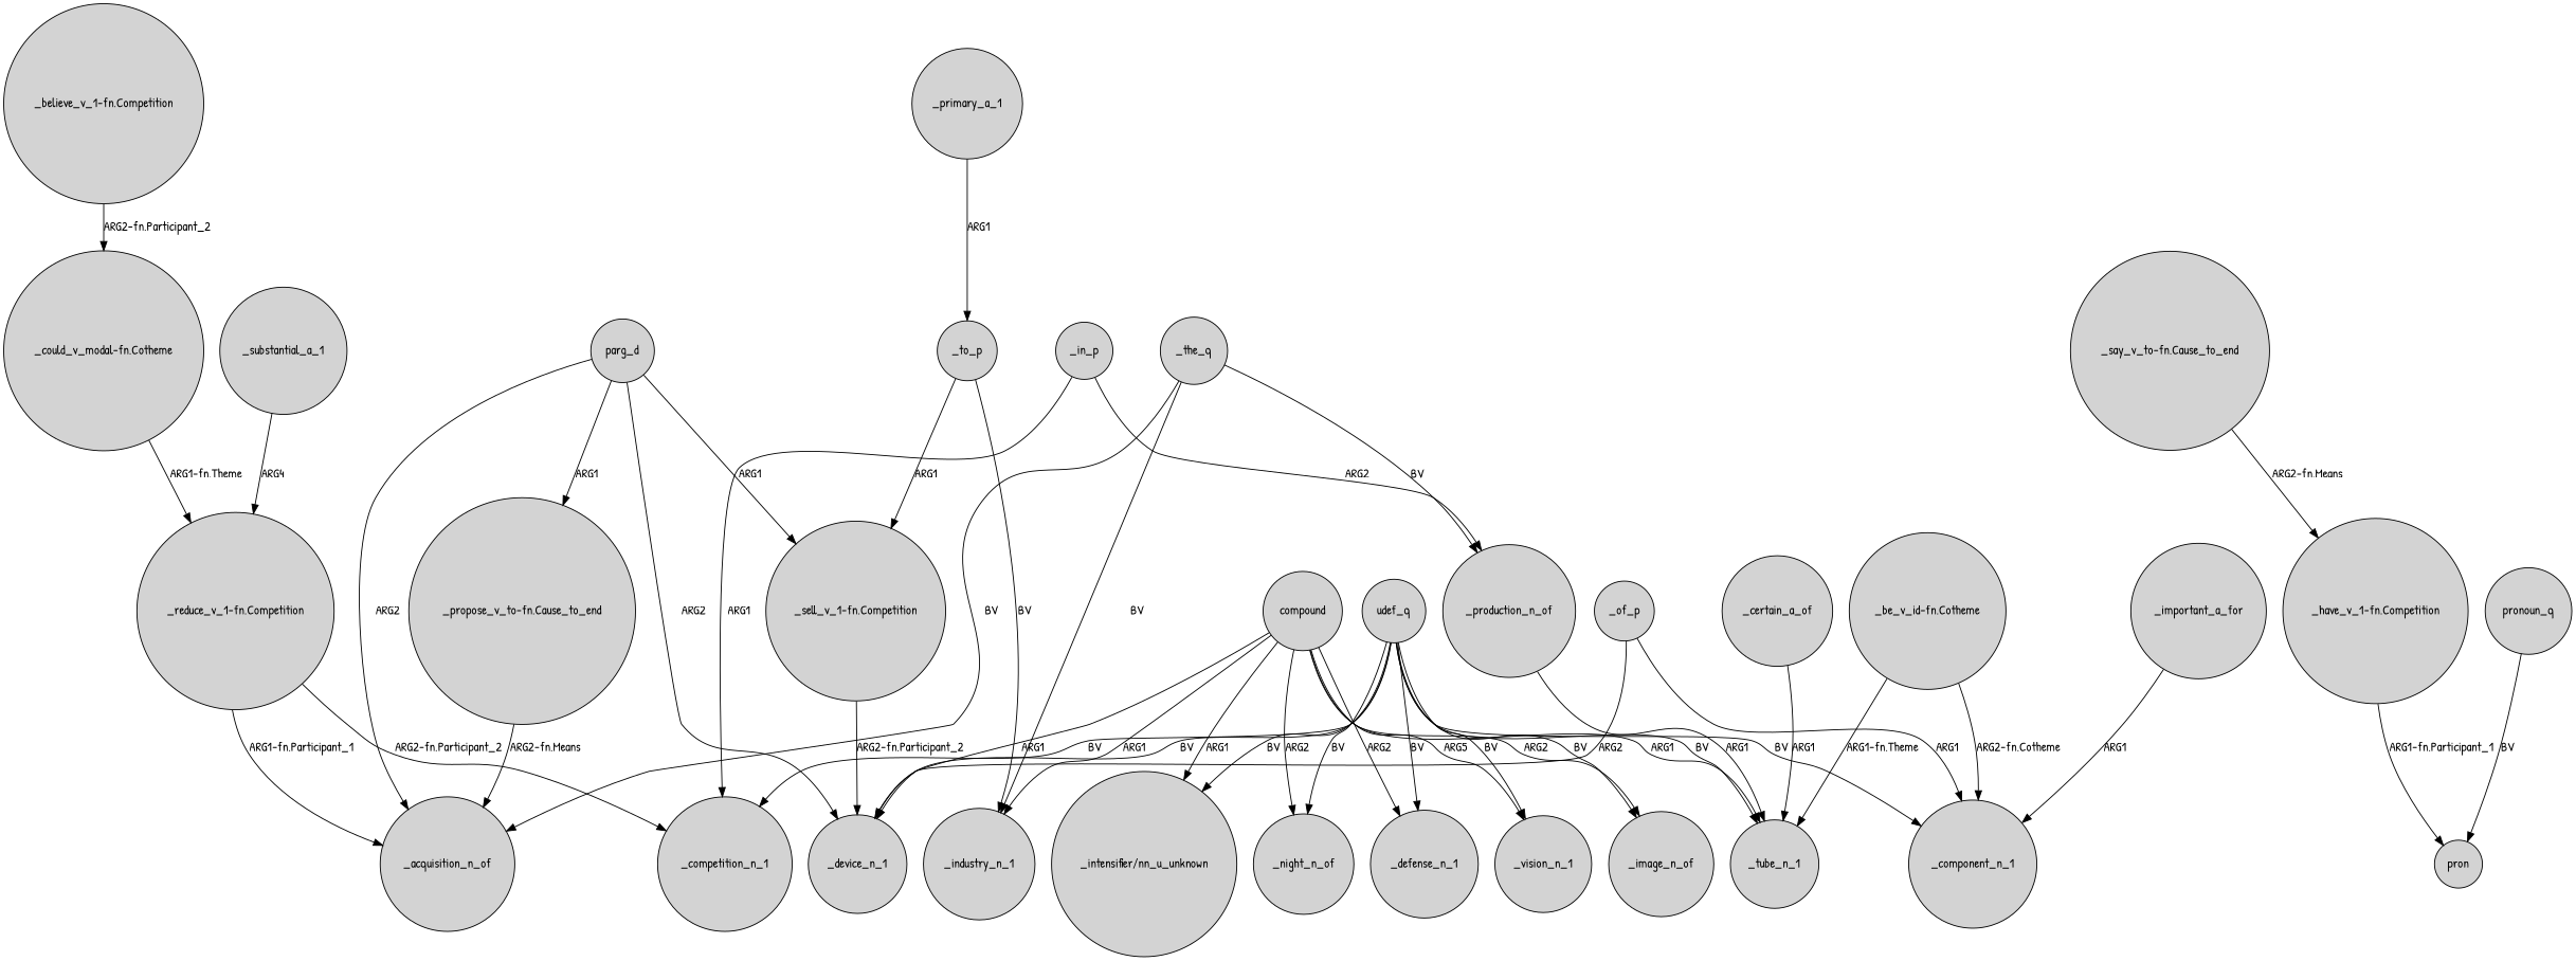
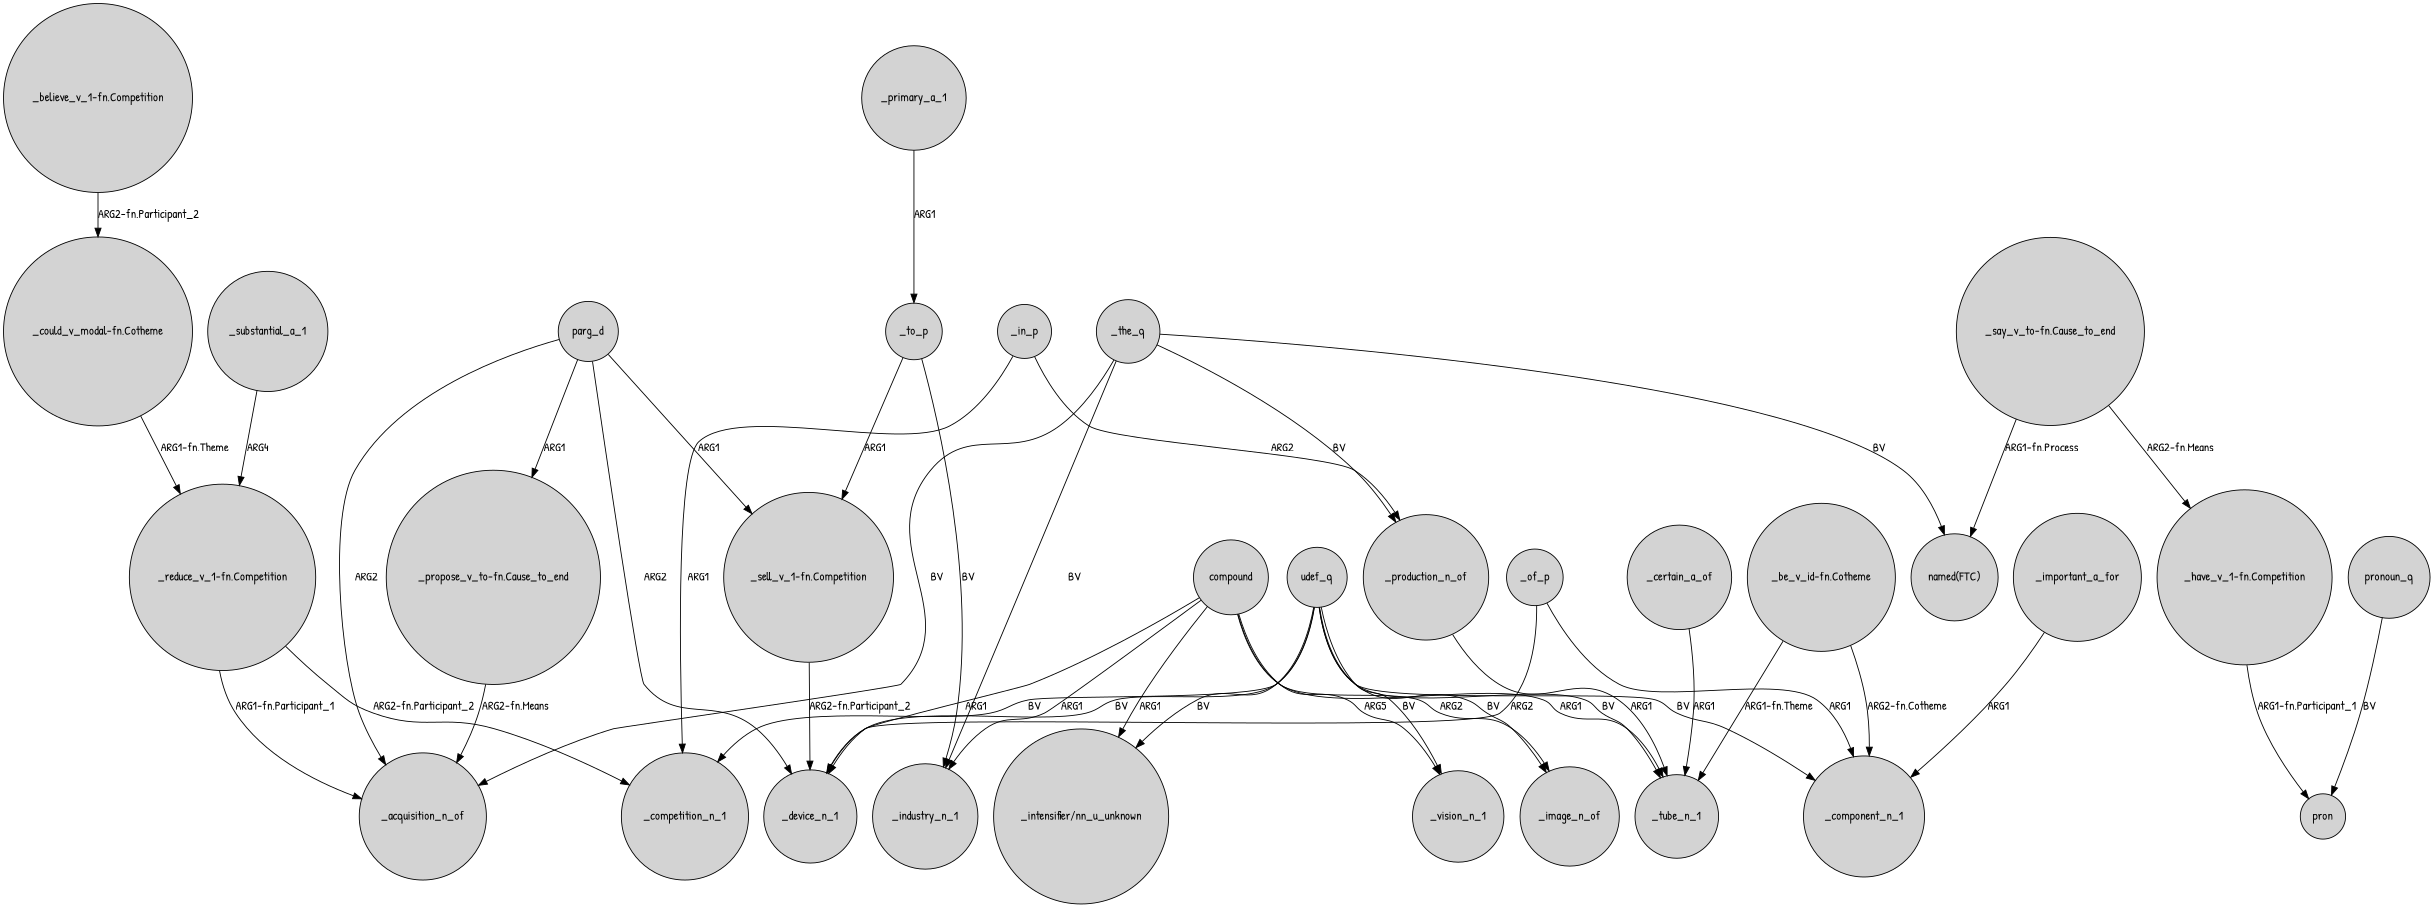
  digraph {
    fontname="Patrick Hand"
    node [fontname="Patrick Hand" shape=circle style=filled]
    edge [fontname="Patrick Hand"]
    udef_q
    _device_n_1
    "_intensifier/nn_u_unknown"
    _component_n_1
-   _night_n_of
    _tube_n_1
-   _defense_n_1
    _competition_n_1
    _image_n_of
    _vision_n_1
    _the_q
    _production_n_of
    _acquisition_n_of
+   "named(FTC)"
    _industry_n_1
    parg_d
    "_sell_v_1-fn.Competition"
    "_propose_v_to-fn.Cause_to_end"
    _primary_a_1
    _to_p
    _of_p
    "_have_v_1-fn.Competition"
    pron
    compound
    _important_a_for
    "_could_v_modal-fn.Cotheme"
    "_reduce_v_1-fn.Competition"
    "_believe_v_1-fn.Competition"
    _certain_a_of
    pronoun_q
    "_be_v_id-fn.Cotheme"
    _in_p
    "_say_v_to-fn.Cause_to_end"
    _substantial_a_1
    udef_q -> _device_n_1 [label=BV]
    udef_q -> "_intensifier/nn_u_unknown" [label=BV]
    udef_q -> _component_n_1 [label=BV]
-   udef_q -> _night_n_of [label=BV]
    udef_q -> _tube_n_1 [label=BV]
-   udef_q -> _defense_n_1 [label=BV]
    udef_q -> _competition_n_1 [label=BV]
    udef_q -> _image_n_of [label=BV]
    udef_q -> _vision_n_1 [label=BV]
    _the_q -> _production_n_of [label=BV]
    _the_q -> _acquisition_n_of [label=BV]
+   _the_q -> "named(FTC)" [label=BV]
    _the_q -> _industry_n_1 [label=BV]
    _production_n_of -> _tube_n_1 [label=ARG1]
    parg_d -> _device_n_1 [label=ARG2]
    parg_d -> _acquisition_n_of [label=ARG2]
    parg_d -> "_sell_v_1-fn.Competition" [label=ARG1]
    parg_d -> "_propose_v_to-fn.Cause_to_end" [label=ARG1]
    "_sell_v_1-fn.Competition" -> _device_n_1 [label="ARG2-fn.Participant_2"]
    "_propose_v_to-fn.Cause_to_end" -> _acquisition_n_of [label="ARG2-fn.Means"]
    _primary_a_1 -> _to_p [label=ARG1]
    _to_p -> _industry_n_1 [label=BV]
    _to_p -> "_sell_v_1-fn.Competition" [label=ARG1]
    _of_p -> _device_n_1 [label=ARG2]
    _of_p -> _component_n_1 [label=ARG1]
    "_have_v_1-fn.Competition" -> pron [label="ARG1-fn.Participant_1"]
    compound -> _device_n_1 [label=ARG1]
    compound -> "_intensifier/nn_u_unknown" [label=ARG1]
-   compound -> _night_n_of [label=ARG2]
    compound -> _tube_n_1 [label=ARG1]
-   compound -> _defense_n_1 [label=ARG2]
    compound -> _image_n_of [label=ARG2]
    compound -> _vision_n_1 [label=ARG5]
    compound -> _industry_n_1 [label=ARG1]
    _important_a_for -> _component_n_1 [label=ARG1]
    "_could_v_modal-fn.Cotheme" -> "_reduce_v_1-fn.Competition" [label="ARG1-fn.Theme"]
    "_reduce_v_1-fn.Competition" -> _competition_n_1 [label="ARG2-fn.Participant_2"]
    "_reduce_v_1-fn.Competition" -> _acquisition_n_of [label="ARG1-fn.Participant_1"]
    "_believe_v_1-fn.Competition" -> "_could_v_modal-fn.Cotheme" [label="ARG2-fn.Participant_2"]
    _certain_a_of -> _tube_n_1 [label=ARG1]
    pronoun_q -> pron [label=BV]
    "_be_v_id-fn.Cotheme" -> _component_n_1 [label="ARG2-fn.Cotheme"]
    "_be_v_id-fn.Cotheme" -> _tube_n_1 [label="ARG1-fn.Theme"]
    _in_p -> _competition_n_1 [label=ARG1]
    _in_p -> _production_n_of [label=ARG2]
+   "_say_v_to-fn.Cause_to_end" -> "named(FTC)" [label="ARG1-fn.Process"]
    "_say_v_to-fn.Cause_to_end" -> "_have_v_1-fn.Competition" [label="ARG2-fn.Means"]
    _substantial_a_1 -> "_reduce_v_1-fn.Competition" [label=ARG4]
  }
